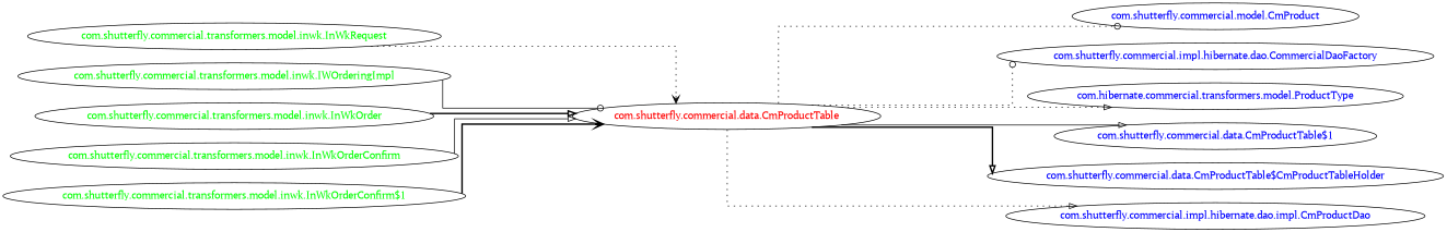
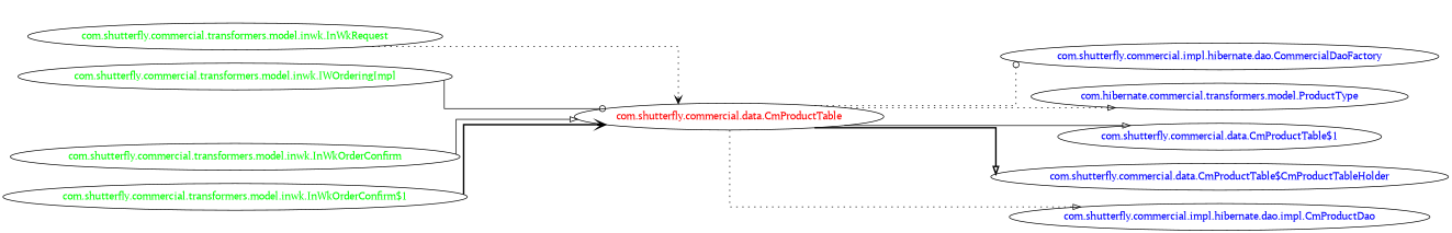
  digraph {
    concentrate=true
    fontname="PT Serif"
    rankdir=LR
    ranksep=2.0
    splines=ortho
    node [fontcolor=blue fontname="PT Serif"]
    edge [arrowhead=onormal fontname="PT Serif" style=dotted]
    "com.shutterfly.commercial.data.CmProductTable" [fontcolor=red]
-   "com.shutterfly.commercial.model.CmProduct"
    "com.shutterfly.commercial.impl.hibernate.dao.CommercialDaoFactory"
    n4 [label="com.hibernate.commercial.transformers.model.ProductType"]
    "com.shutterfly.commercial.data.CmProductTable$1"
    "com.shutterfly.commercial.data.CmProductTable$CmProductTableHolder"
    "com.shutterfly.commercial.impl.hibernate.dao.impl.CmProductDao"
    "com.shutterfly.commercial.transformers.model.inwk.InWkRequest" [fontcolor=green]
    "com.shutterfly.commercial.transformers.model.inwk.IWOrderingImpl" [fontcolor=green]
-   "com.shutterfly.commercial.transformers.model.inwk.InWkOrder" [fontcolor=green]
    "com.shutterfly.commercial.transformers.model.inwk.InWkOrderConfirm" [fontcolor=green]
    "com.shutterfly.commercial.transformers.model.inwk.InWkOrderConfirm$1" [fontcolor=green]
-   "com.shutterfly.commercial.data.CmProductTable" -> "com.shutterfly.commercial.model.CmProduct" [arrowhead=odot]
    "com.shutterfly.commercial.data.CmProductTable" -> "com.shutterfly.commercial.impl.hibernate.dao.CommercialDaoFactory" [arrowhead=odot]
    "com.shutterfly.commercial.data.CmProductTable" -> n4
    "com.shutterfly.commercial.data.CmProductTable" -> "com.shutterfly.commercial.data.CmProductTable$1" [style=solid]
    "com.shutterfly.commercial.data.CmProductTable" -> "com.shutterfly.commercial.data.CmProductTable$CmProductTableHolder" [style=bold]
    "com.shutterfly.commercial.data.CmProductTable" -> "com.shutterfly.commercial.impl.hibernate.dao.impl.CmProductDao"
    "com.shutterfly.commercial.transformers.model.inwk.InWkRequest" -> "com.shutterfly.commercial.data.CmProductTable" [arrowhead=vee]
    "com.shutterfly.commercial.transformers.model.inwk.IWOrderingImpl" -> "com.shutterfly.commercial.data.CmProductTable" [arrowhead=odot style=solid]
-   "com.shutterfly.commercial.transformers.model.inwk.InWkOrder" -> "com.shutterfly.commercial.data.CmProductTable" [style=bold]
    "com.shutterfly.commercial.transformers.model.inwk.InWkOrderConfirm" -> "com.shutterfly.commercial.data.CmProductTable" [style=solid]
    "com.shutterfly.commercial.transformers.model.inwk.InWkOrderConfirm$1" -> "com.shutterfly.commercial.data.CmProductTable" [arrowhead=vee style=bold]
  }
